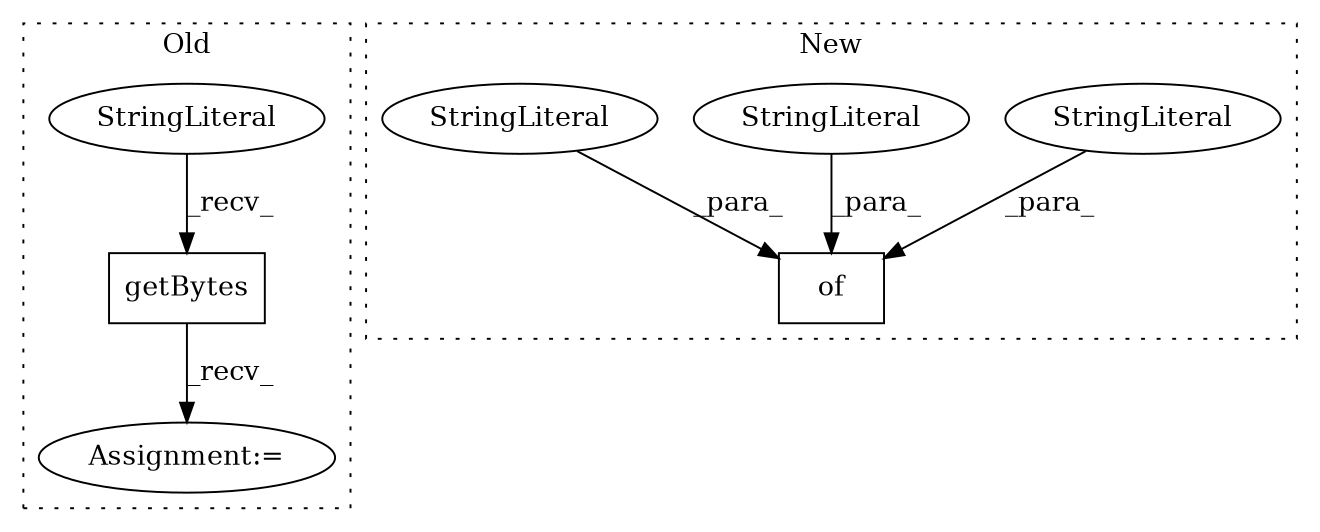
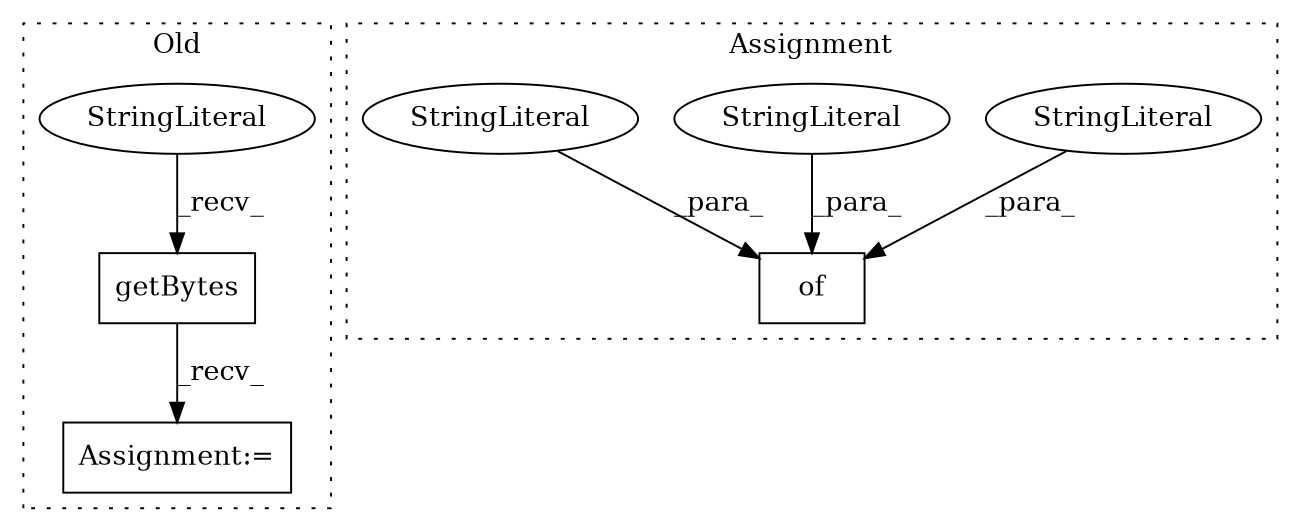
  digraph {
    node [a=45 l=2 shape=ellipse]
    n1 [a=32 l=10 label=getBytes s=1214 shape=box]
    n2 [label=StringLiteral s=1211]
-   n3 [a=7 label="Assignment:=" s=1277]
+   n3 [a=7 label="Assignment:=" s=1277 shape=box]
    n4 [a=32 l="3,1" label=of s="2861,2898" shape=box]
    n5 [l=8 label=StringLiteral s=2864]
    n6 [l=4 label=StringLiteral s=2873]
    n7 [l=9 label=StringLiteral s=2878]
    subgraph cluster_1 {
      label=Old
      style=dotted
      n1
      n2
      n3
    }
    subgraph cluster_2 {
-     label=New
+     label=Assignment
      style=dotted
      n4
      n5
      n6
      n7
    }
    n1 -> n3 [label=_recv_]
    n2 -> n1 [label=_recv_]
    n5 -> n4 [label=_para_]
    n6 -> n4 [label=_para_]
    n7 -> n4 [label=_para_]
  }
